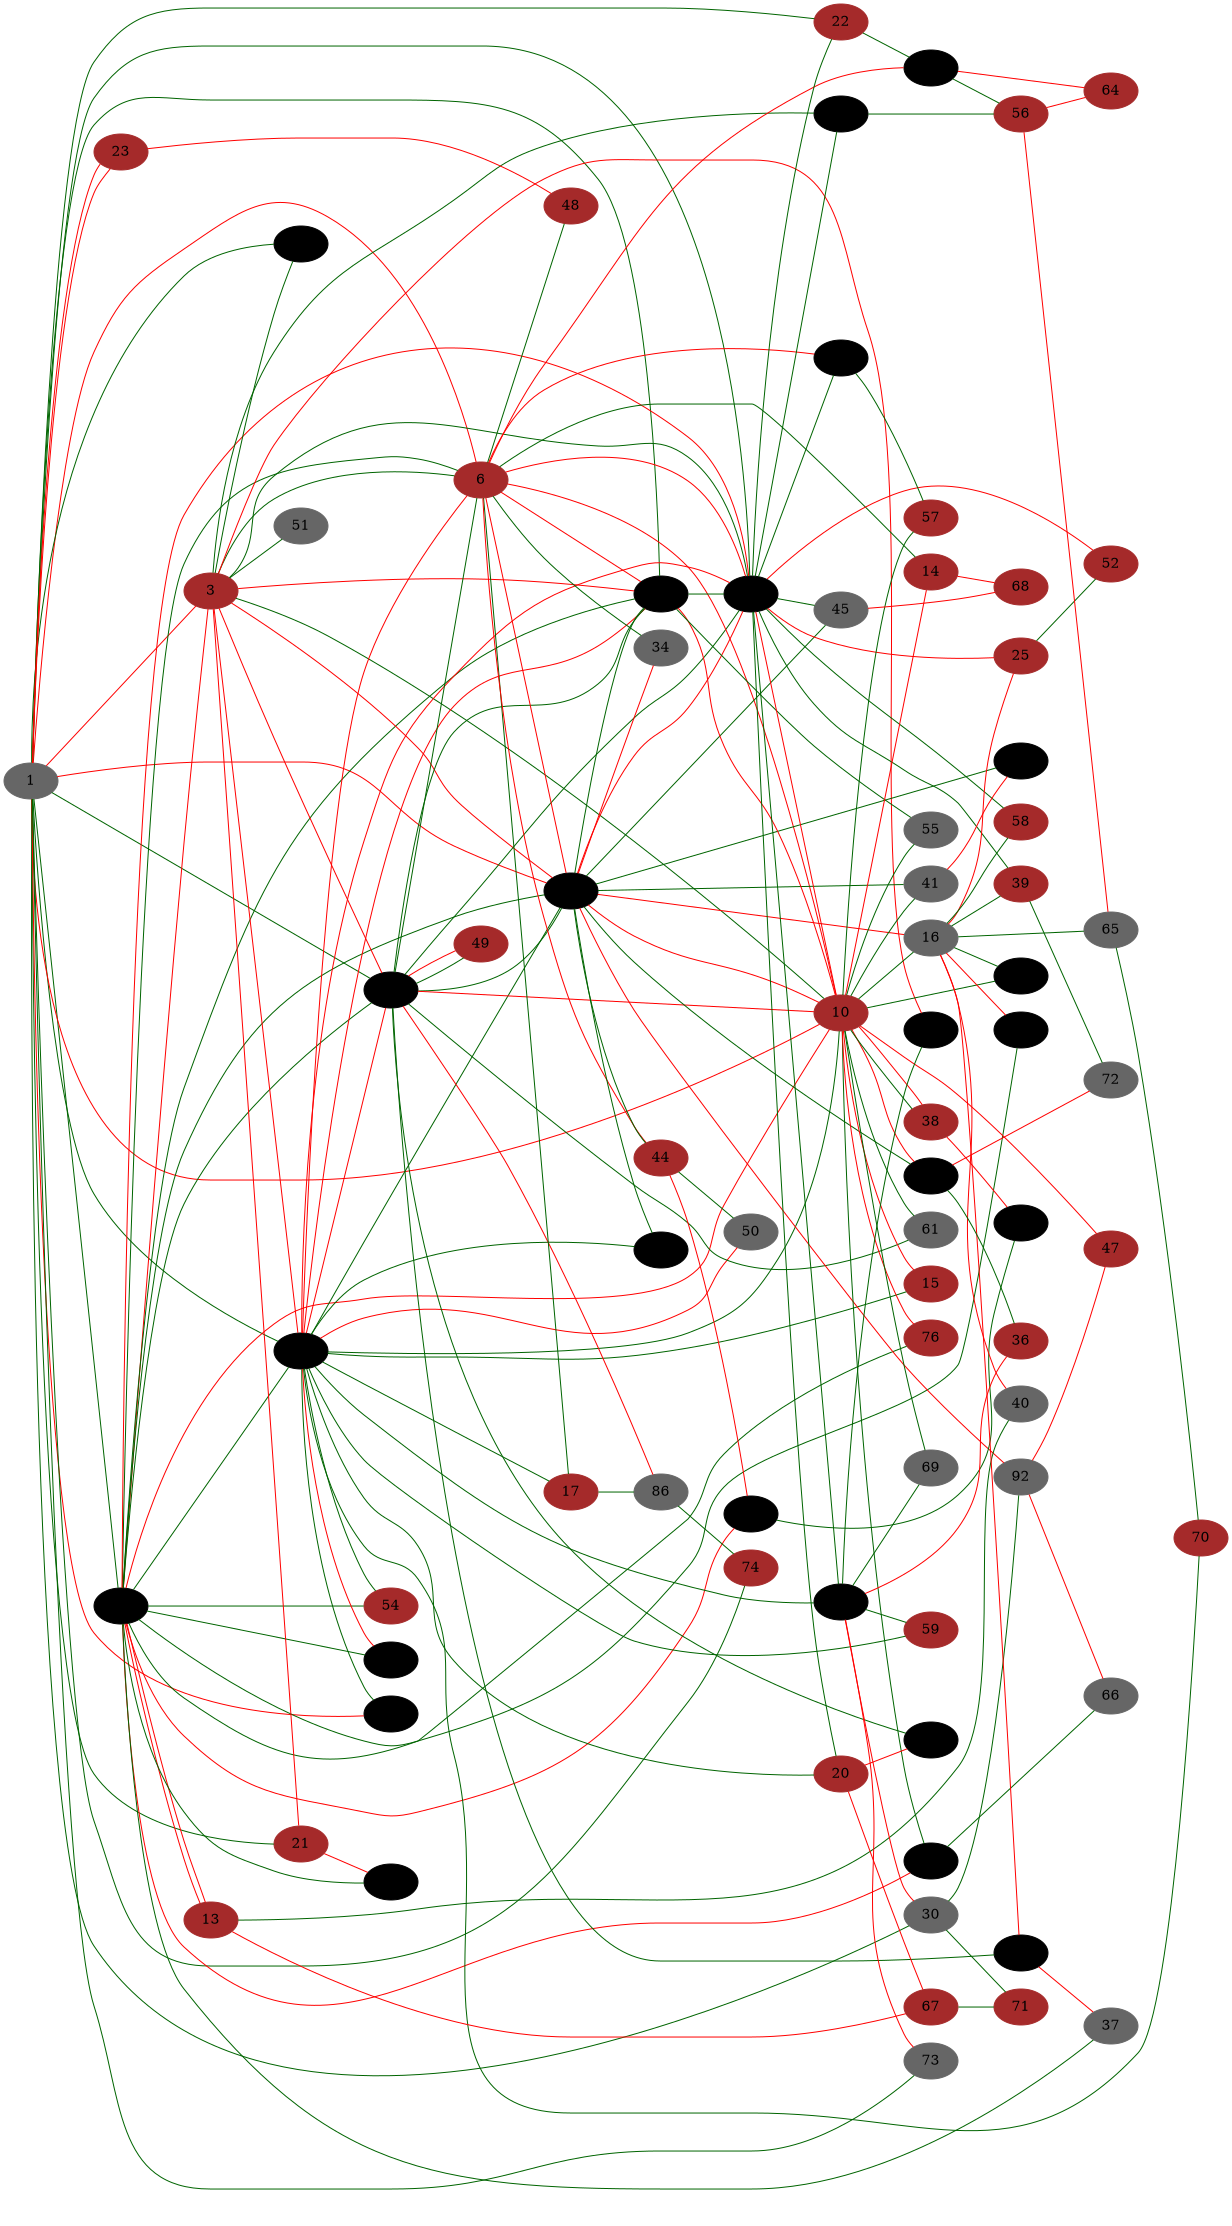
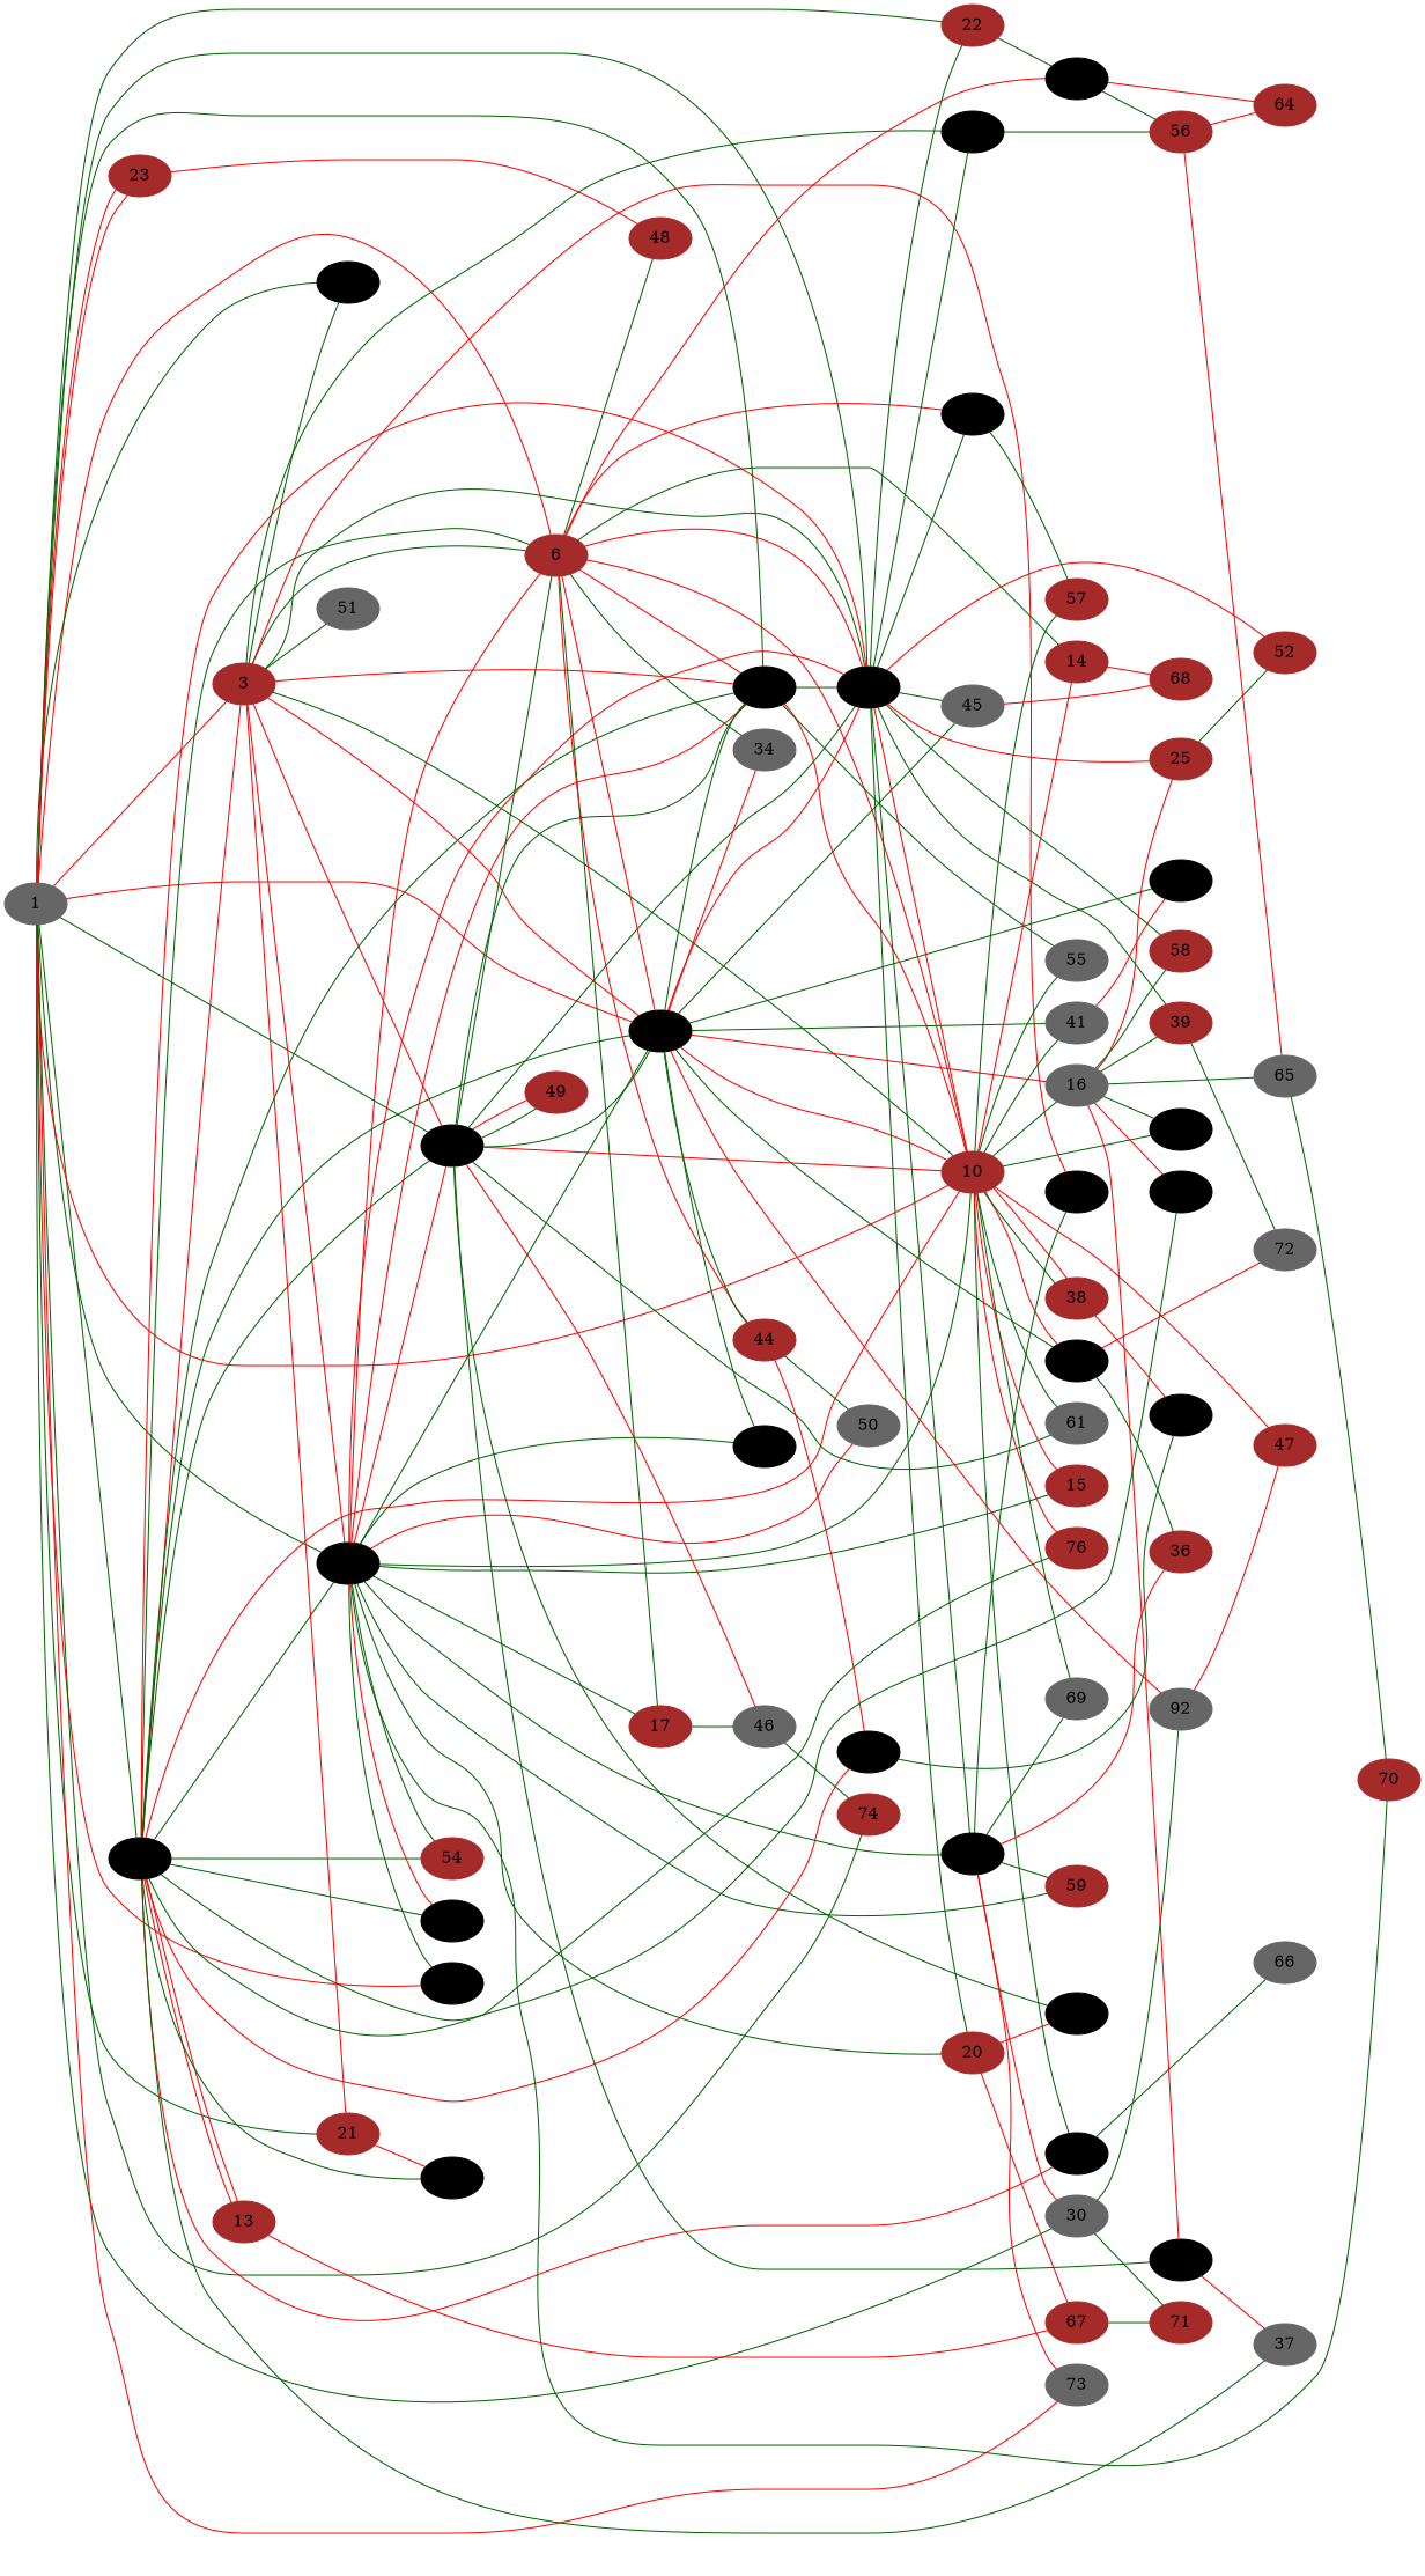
  graph {
    rankdir=LR
    node [color=brown style=filled]
    edge [color=darkgreen]
    1 [color=gray40]
    2 [color=black]
    3
    4 [color=black]
    5 [color=black]
    6
    7 [color=black]
    8 [color=black]
    9 [color=black]
    10
    11 [color=black]
    21
    22
    23
    30 [color=gray40]
    43 [color=black]
    73 [color=gray40]
    74
    13
    26 [color=black]
    27 [color=black]
    37 [color=gray40]
    53 [color=black]
    54
    62 [color=black]
    75 [color=black]
    76
    31 [color=black]
    35 [color=black]
    51 [color=gray40]
    12 [color=black]
    15
    17
    20
    28 [color=black]
    50 [color=gray40]
    59
    70
    29 [color=black]
    33 [color=black]
-   46 [color=gray40 label=86]
+   46 [color=gray40]
    49
    61 [color=gray40]
    14
    18 [color=black]
    34 [color=gray40]
    42 [color=black]
    44
    48
    16 [color=gray40]
    19 [color=black]
    n52 [color=gray40 label=92]
    41 [color=gray40]
    45 [color=gray40]
    63 [color=black]
    55 [color=gray40]
    25
    39
    52
    58
    24 [color=black]
    38
    47
    57
    69 [color=gray40]
    71
-   40 [color=gray40]
    67
    66 [color=gray40]
    60 [color=black]
    56
    36
    68
    64
    65 [color=gray40]
    72 [color=gray40]
    1 -- 2
    1 -- 3 [color=red]
    1 -- 4
    1 -- 5
    1 -- 6 [color=red]
    1 -- 7 [color=red]
    1 -- 8
    1 -- 9
    1 -- 10 [color=red]
    1 -- 11
    1 -- 21
    1 -- 22
    1 -- 23 [color=red]
    1 -- 23 [color=red]
    1 -- 30
    1 -- 43 [color=red]
-   1 -- 73
+   1 -- 73 [color=red]
    1 -- 74
    2 -- 3 [color=red]
    2 -- 4
    2 -- 5
    2 -- 6
    2 -- 7
    2 -- 8
    2 -- 9 [color=red]
    2 -- 10 [color=red]
    2 -- 13 [color=red]
    2 -- 13 [color=red]
    2 -- 26
    2 -- 27 [color=red]
    2 -- 37
    2 -- 53 [color=red]
    2 -- 54
    2 -- 62
    2 -- 75
    2 -- 76
    3 -- 4 [color=red]
    3 -- 5 [color=red]
    3 -- 6
    3 -- 7 [color=red]
    3 -- 8 [color=red]
    3 -- 9
    3 -- 10
    3 -- 11
    3 -- 21 [color=red]
    3 -- 31 [color=red]
    3 -- 35
    3 -- 51
    4 -- 5 [color=red]
    4 -- 6 [color=red]
    4 -- 7
    4 -- 8 [color=red]
    4 -- 9 [color=red]
    4 -- 10
    4 -- 43
    4 -- 54
    4 -- 62 [color=red]
    4 -- 12
    4 -- 15
    4 -- 17
    4 -- 20
    4 -- 28
    4 -- 50 [color=red]
    4 -- 59
    4 -- 70
    5 -- 6
    5 -- 7
    5 -- 8
    5 -- 9
    5 -- 10 [color=red]
    5 -- 29
    5 -- 33
    5 -- 46 [color=red]
    5 -- 49
    5 -- 49 [color=red]
    5 -- 61
    6 -- 7 [color=red]
    6 -- 8 [color=red]
    6 -- 9 [color=red]
    6 -- 10 [color=red]
    6 -- 17
    6 -- 14
    6 -- 18 [color=red]
    6 -- 34
    6 -- 42 [color=red]
    6 -- 44 [color=red]
    6 -- 48
    7 -- 8
    7 -- 9 [color=red]
    7 -- 10 [color=red]
    7 -- 28
    7 -- 34 [color=red]
    7 -- 44
    7 -- 16 [color=red]
    7 -- 19
    7 -- n52 [color=red]
    7 -- 41
    7 -- 45
    7 -- 63
    8 -- 9
    8 -- 10 [color=red]
    8 -- 55
    9 -- 10 [color=red]
    9 -- 22
    9 -- 35
    9 -- 12
    9 -- 20
    9 -- 18
    9 -- 45
    9 -- 25 [color=red]
    9 -- 39
    9 -- 52 [color=red]
    9 -- 58
    10 -- 27
    10 -- 76 [color=red]
    10 -- 15 [color=red]
    10 -- 61
    10 -- 14 [color=red]
    10 -- 16
    10 -- 19 [color=red]
    10 -- 41
    10 -- 55
    10 -- 24
    10 -- 38
    10 -- 38 [color=red]
    10 -- 47 [color=red]
    10 -- 57
    10 -- 69
    21 -- 26 [color=red]
    22 -- 42
    23 -- 48 [color=red]
    30 -- n52
    30 -- 71
-   13 -- 40
    13 -- 67 [color=red]
    27 -- 66
    53 -- 60
    35 -- 56
    12 -- 30 [color=red]
    12 -- 73 [color=red]
    12 -- 31
    12 -- 59
    12 -- 69
    12 -- 36 [color=red]
    17 -- 46
    20 -- 33 [color=red]
    20 -- 67 [color=red]
    29 -- 37 [color=red]
    46 -- 74
    14 -- 68 [color=red]
    18 -- 57
    42 -- 56
    42 -- 64 [color=red]
    44 -- 53 [color=red]
    44 -- 50
    16 -- 75 [color=red]
    16 -- 29 [color=red]
    16 -- 25 [color=red]
    16 -- 39
    16 -- 58
    16 -- 24
-   16 -- 40 [color=red]
    16 -- 65
    19 -- 36
    19 -- 72 [color=red]
    n52 -- 47 [color=red]
-   n52 -- 66 [color=red]
    41 -- 63 [color=red]
    45 -- 68 [color=red]
    25 -- 52
    39 -- 72
    38 -- 60 [color=red]
    67 -- 71
    56 -- 64 [color=red]
    56 -- 65 [color=red]
    65 -- 70
  }
